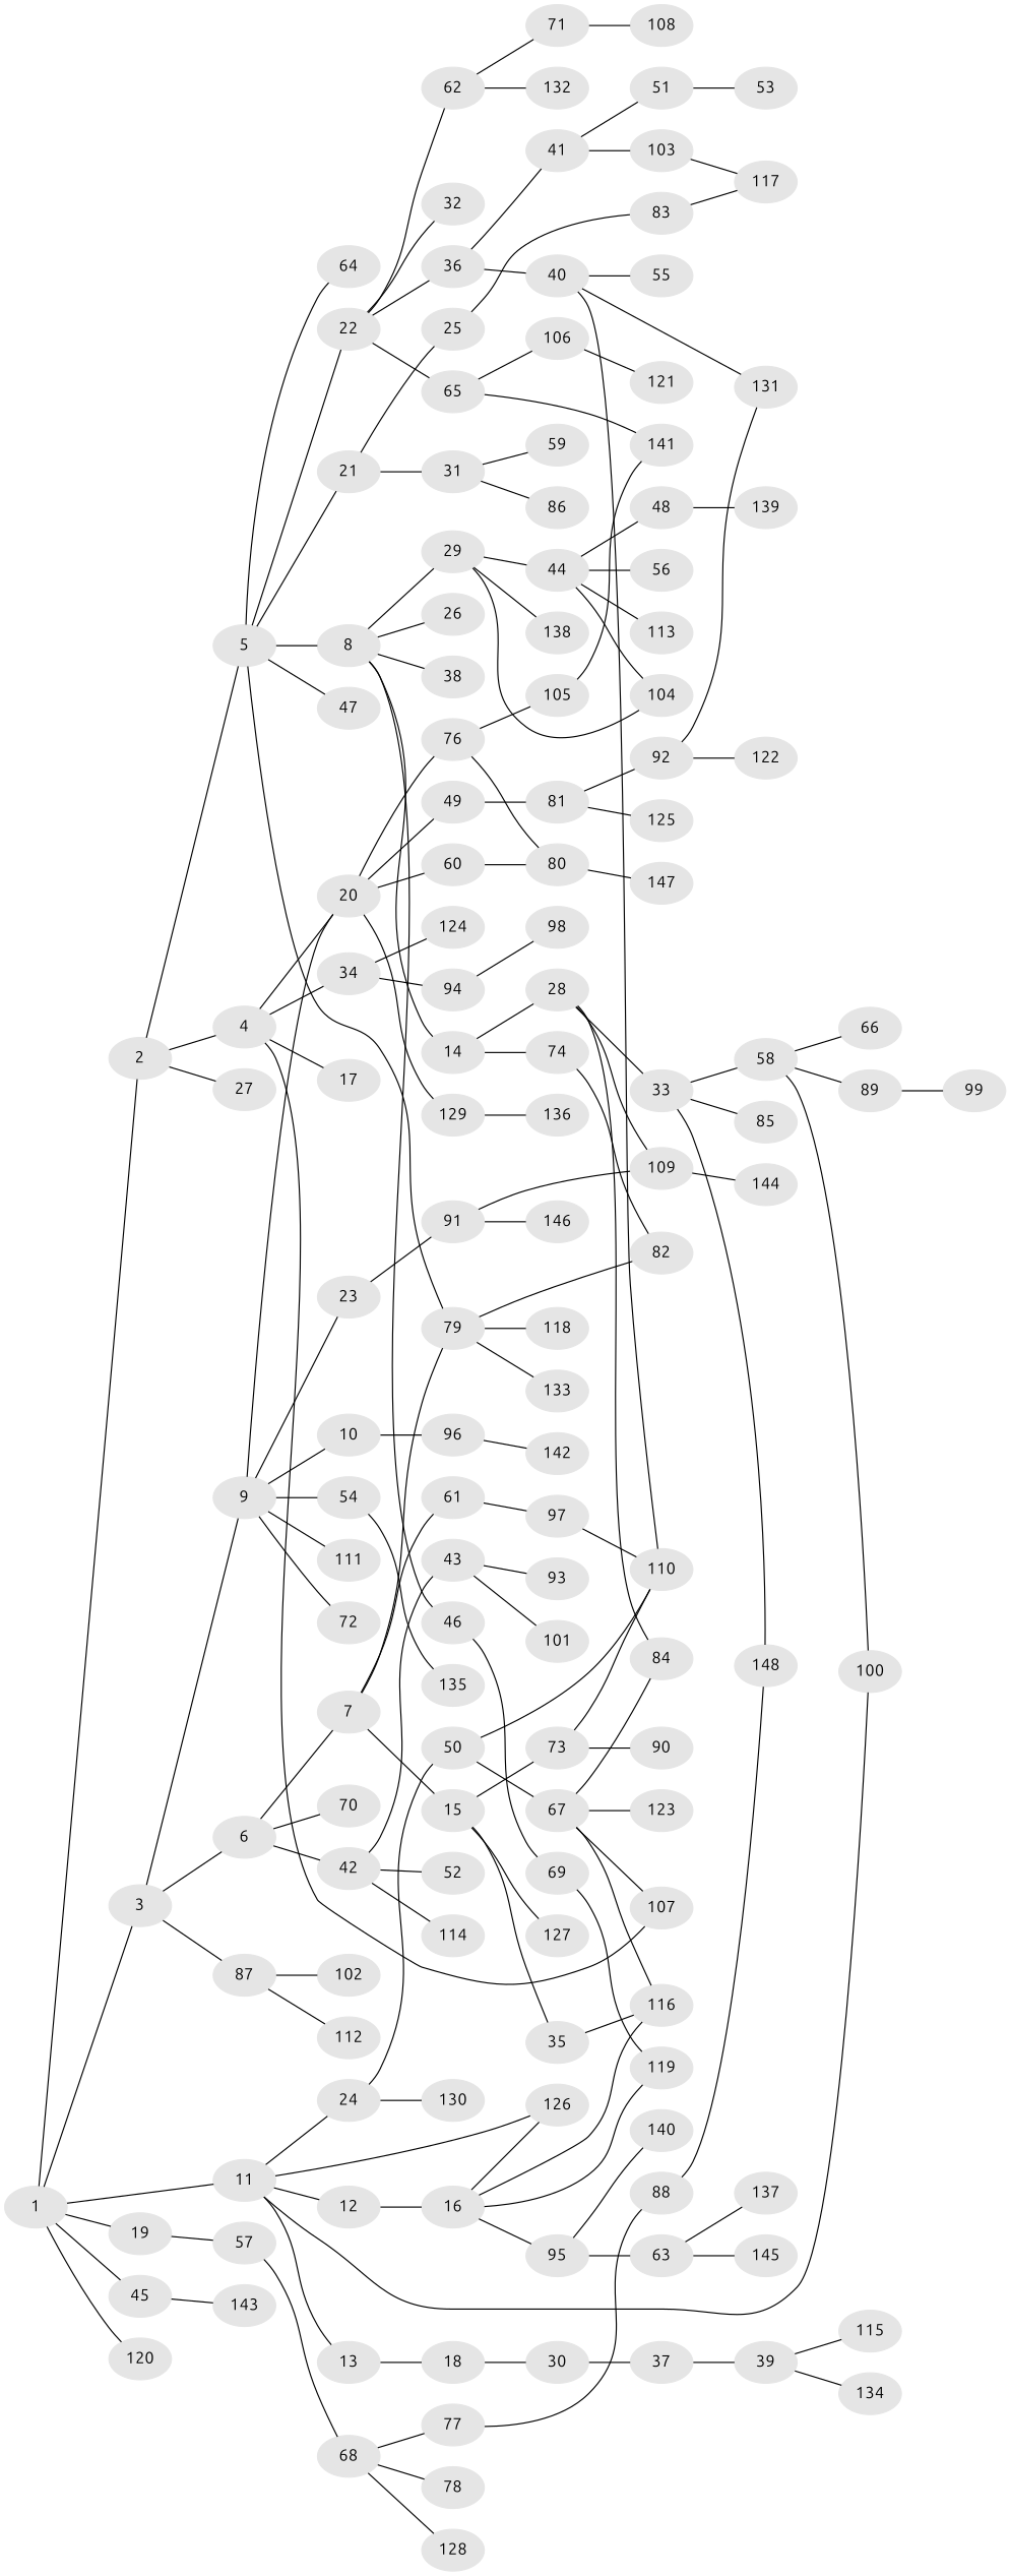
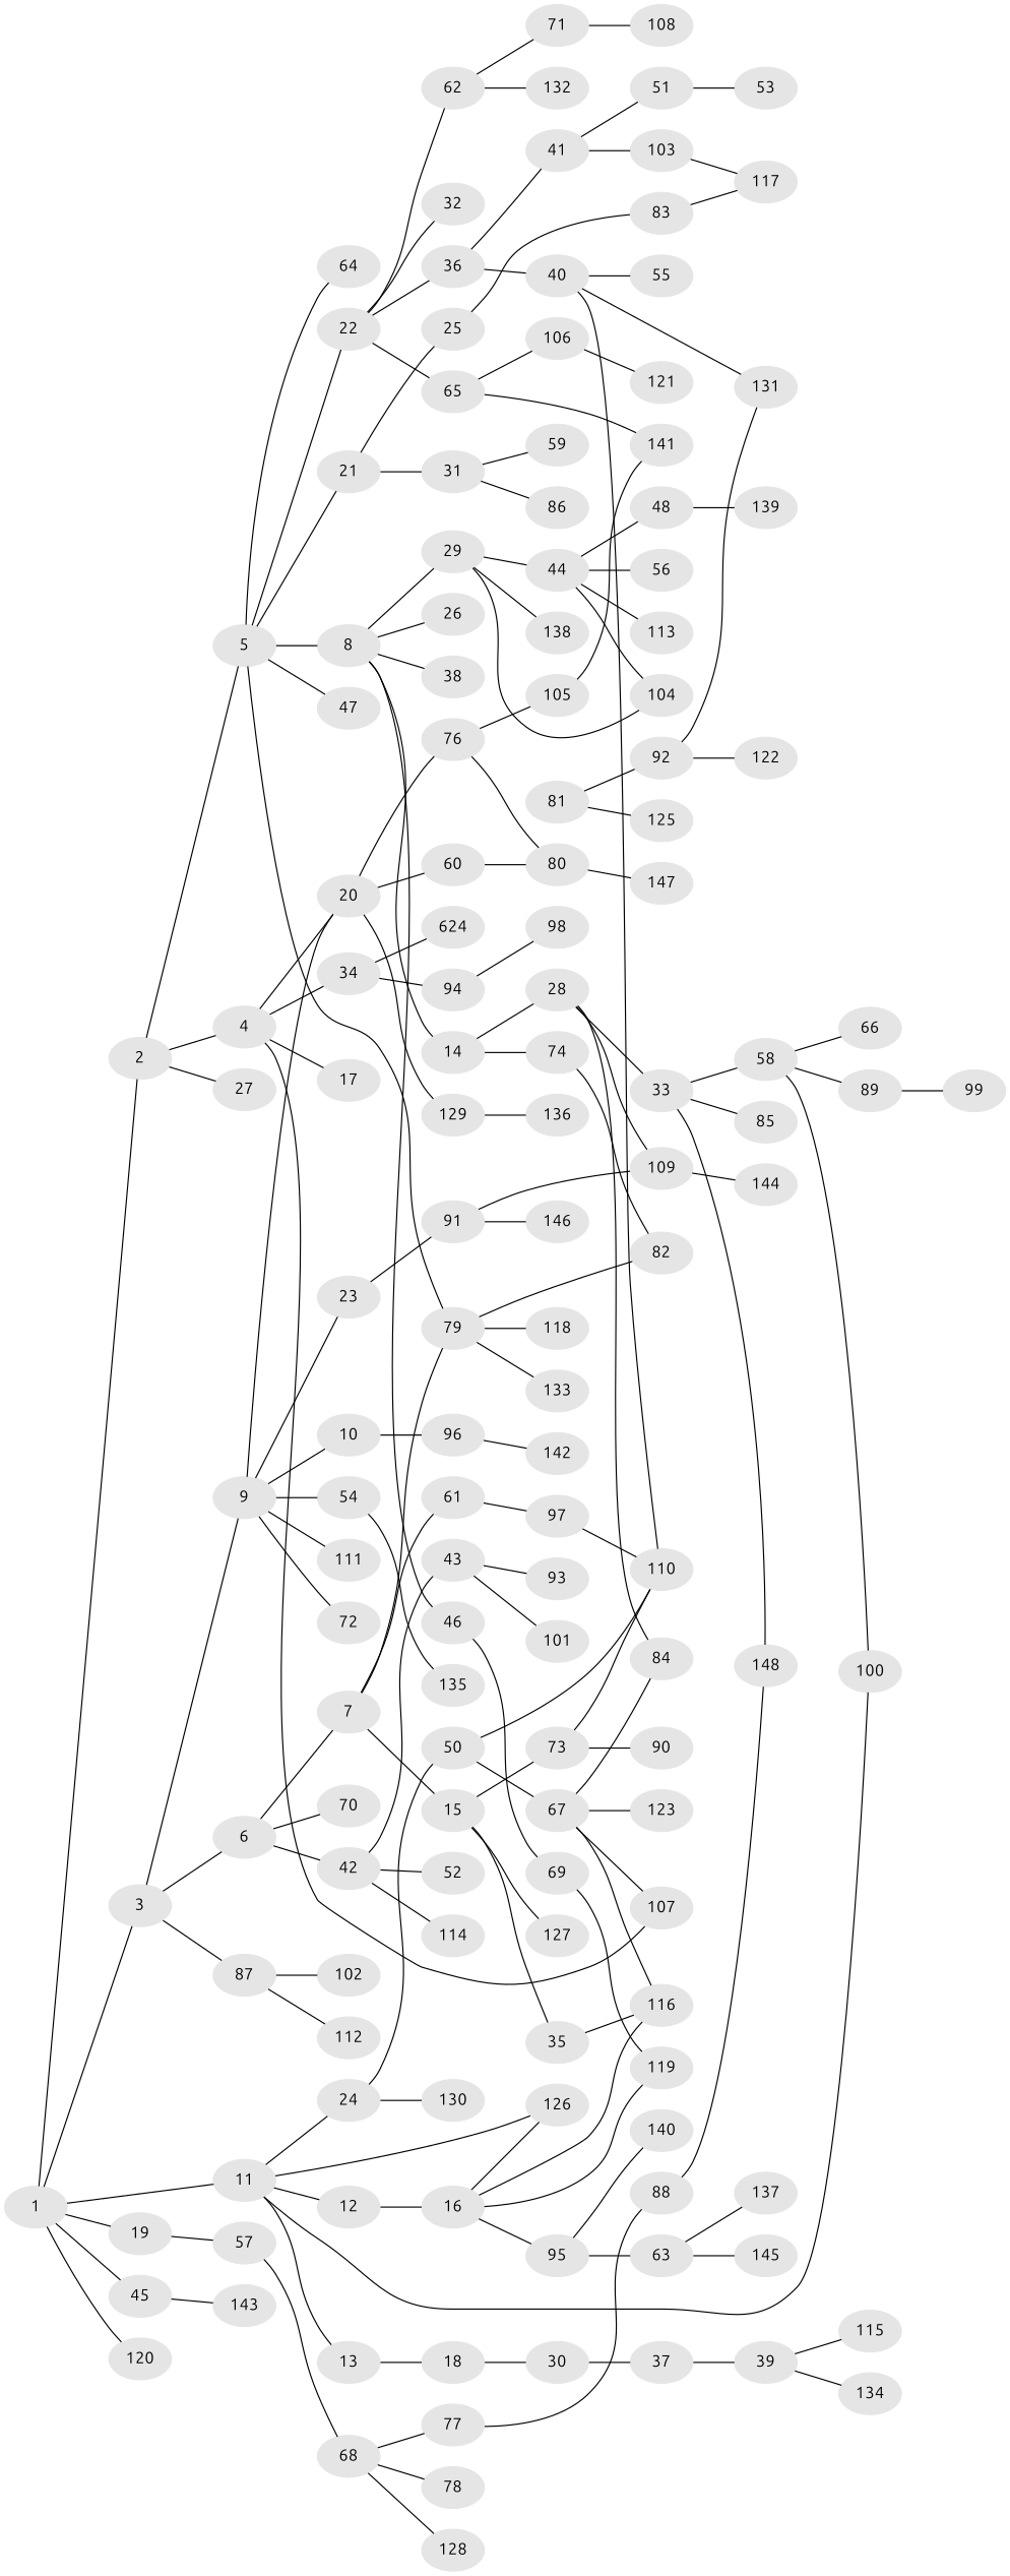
  graph {
    fontname=Ubuntu
    rankdir=LR
    node [color=gray90 fontname=Ubuntu style=filled]
    edge [fontname=Ubuntu]
    1
    2
    3
    11
    19
    45
    120
    4
    5
    27
    6
    9
    87
    12
    13
    24
    100
    126
    57
    143
    17
    20
    34
    107
    8
    21
    22
    47
    64
    79
    7
    42
    70
    10
    23
    54
    72
    111
    102
    112
-   49
    60
    76
    129
    94
-   124
+   124 [label=624]
    14
    26
    29
    38
    46
    25
    31
    32
    36
    62
    65
    82
    118
    133
    15
    61
    43
    52
    114
    35
    73
    127
    97
    28
    74
    44
    104
    138
    69
    96
    91
    135
    142
    16
    18
    50
    130
    95
    116
    119
    30
    33
    84
    109
    110
    90
    63
    140
    37
    68
    81
    80
    105
    136
    83
    59
    86
    40
    41
    71
    132
    106
    141
    146
    67
    117
    58
    85
    148
    144
    48
    56
    113
    39
    66
    89
    98
    137
    145
    55
    131
    51
    103
    115
    134
    53
    93
    101
    139
    92
    125
    123
    77
    78
    128
    99
    147
    108
    121
    88
    122
    1 -- 2
    1 -- 3
    1 -- 11
    1 -- 19
    1 -- 45
    1 -- 120
    2 -- 4
    2 -- 5
    2 -- 27
    3 -- 6
    3 -- 9
    3 -- 87
    11 -- 12
    11 -- 13
    11 -- 24
    11 -- 100
    11 -- 126
    19 -- 57
    45 -- 143
    4 -- 17
    4 -- 20
    4 -- 34
    4 -- 107
    5 -- 8
    5 -- 21
    5 -- 22
    5 -- 47
    5 -- 64
    5 -- 79
    6 -- 7
    6 -- 42
    6 -- 70
    9 -- 20
    9 -- 10
    9 -- 23
    9 -- 54
    9 -- 72
    9 -- 111
    87 -- 102
    87 -- 112
    12 -- 16
    13 -- 18
    24 -- 50
    24 -- 130
    57 -- 68
-   20 -- 49
    20 -- 60
    20 -- 76
    20 -- 129
    34 -- 94
    34 -- 124
    8 -- 14
    8 -- 26
    8 -- 29
    8 -- 38
    8 -- 46
    21 -- 25
    21 -- 31
    22 -- 32
    22 -- 36
    22 -- 62
    22 -- 65
    79 -- 82
    79 -- 118
    79 -- 133
    7 -- 79
    7 -- 15
    7 -- 61
    42 -- 43
    42 -- 52
    42 -- 114
    10 -- 96
    23 -- 91
    54 -- 135
-   49 -- 81
    60 -- 80
    76 -- 80
    76 -- 105
    129 -- 136
    94 -- 98
    14 -- 28
    14 -- 74
    29 -- 44
    29 -- 104
    29 -- 138
    46 -- 69
    25 -- 83
    31 -- 59
    31 -- 86
    36 -- 40
    36 -- 41
    62 -- 71
    62 -- 132
    65 -- 106
    65 -- 141
    15 -- 35
    15 -- 73
    15 -- 127
    61 -- 97
    43 -- 93
    43 -- 101
    35 -- 116
    73 -- 110
    73 -- 90
    97 -- 110
    28 -- 33
    28 -- 84
    28 -- 109
    74 -- 82
    44 -- 104
    44 -- 48
    44 -- 56
    44 -- 113
    69 -- 119
    96 -- 142
    91 -- 109
    91 -- 146
    16 -- 126
    16 -- 95
    16 -- 116
    16 -- 119
    18 -- 30
    50 -- 110
    50 -- 67
    95 -- 63
    95 -- 140
    30 -- 37
    33 -- 58
    33 -- 85
    33 -- 148
    109 -- 144
    63 -- 137
    63 -- 145
    37 -- 39
    68 -- 77
    68 -- 78
    68 -- 128
    81 -- 92
    81 -- 125
    80 -- 147
    105 -- 141
    83 -- 117
    40 -- 110
    40 -- 55
    40 -- 131
    41 -- 51
    41 -- 103
    71 -- 108
    106 -- 121
    67 -- 107
    67 -- 116
    67 -- 84
    67 -- 123
    58 -- 100
    58 -- 66
    58 -- 89
    48 -- 139
    39 -- 115
    39 -- 134
    89 -- 99
    51 -- 53
    103 -- 117
    92 -- 131
    92 -- 122
    77 -- 88
    88 -- 148
  }
